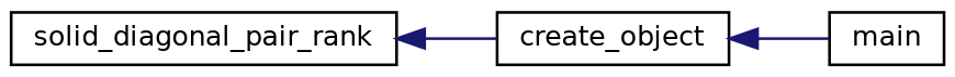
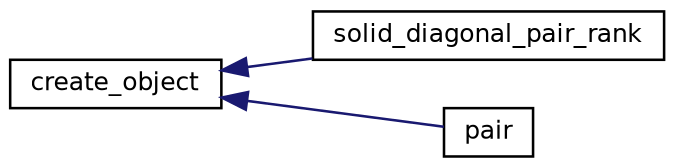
  digraph {
    rankdir=LR
    node [color=black fillcolor=white fontname=Helvetica fontsize=10 shape=record style=filled]
    edge [color=midnightblue dir=back fontname=Helvetica fontsize=10 labelfontname=Helvetica labelfontsize=10 style=solid]
    n1 [height=0.2 label=solid_diagonal_pair_rank width=0.4]
    n2 [height=0.2 label=create_object width=0.4]
-   n3 [height=0.2 label=main width=0.4]
-   n1 -> n2
+   n3 [height=0.2 label=pair width=0.4]
+   n2 -> n1
    n2 -> n3
  }
